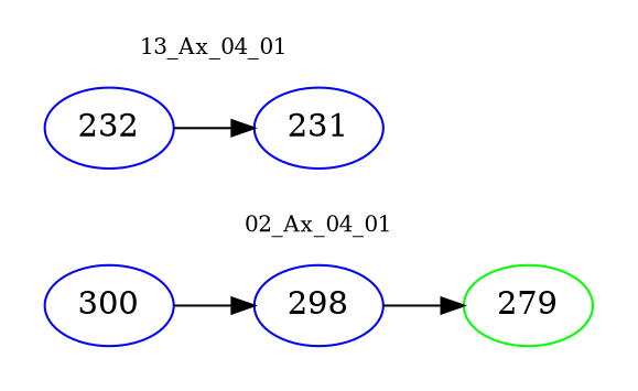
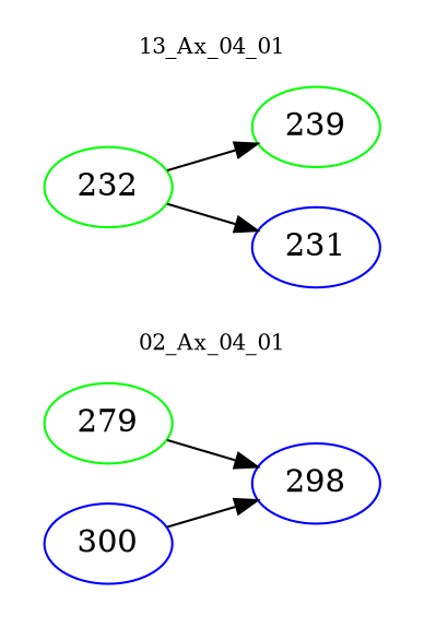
  digraph {
    rankdir=LR
    node [color=blue]
    edge [color=black]
    n1 [label=298]
    n2 [color=green label=279]
    n3 [label=300]
-   n4 [label=232]
+   n4 [color=green label=232]
    n5 [label=231]
+   n6 [color=green label=239]
    subgraph cluster_1 {
      color=white
      fontsize=10
      label="02_Ax_04_01"
      n1
      n2
      n3
    }
    subgraph cluster_2 {
      color=white
      fontsize=10
      label="13_Ax_04_01"
      n4
      n5
+     n6
    }
-   n1 -> n2
+   n2 -> n1
    n3 -> n1
    n4 -> n5
+   n4 -> n6
  }
